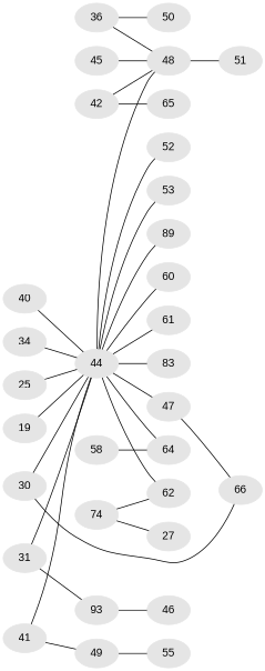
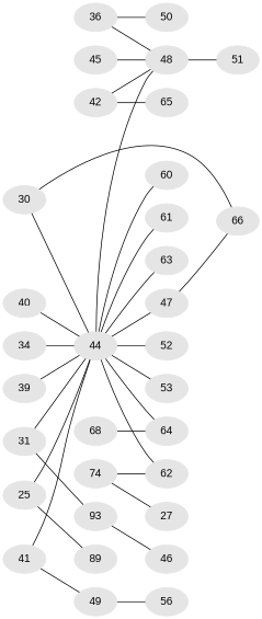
  graph {
    fontname="Liberation Sans"
    rankdir=LR
    node [color=gray90 fontname="Liberation Sans" style=filled]
    edge [fontname="Liberation Sans"]
    44 [super="+37+26+21+22"]
    48 [super="+32+19"]
    47
    52
    53
    n6 [label=89]
    60
    61
    62 [super="+28+38"]
-   63 [label=83]
+   63
    64 [super="+9"]
    30
    66
    31
    n15 [label=93]
    46
    34 [super="+11"]
    n18 [label=25 super="+20"]
    36 [super="+29+33"]
    50
    51
-   39 [label=19]
+   39
    40
    41 [super="+25"]
    49
-   55
+   55 [label=56]
    42
    65
    45
    n30 [label=74]
    n31 [label=27]
-   58
+   58 [label=68]
    44 -- 48
    44 -- 47
    44 -- 52
    44 -- 53
-   44 -- n6
+   n18 -- n6
    44 -- 60
    44 -- 61
    44 -- 62
    44 -- 63
    44 -- 64
    48 -- 51
    47 -- 66
    30 -- 44
    30 -- 66
    31 -- 44
    31 -- n15
    n15 -- 46
    34 -- 44
    n18 -- 44
    36 -- 48
    36 -- 50
    39 -- 44
    40 -- 44
    41 -- 44
    41 -- 49
    49 -- 55
    42 -- 48
    42 -- 65
    45 -- 48
    n30 -- 62
    n30 -- n31
    58 -- 64
  }
